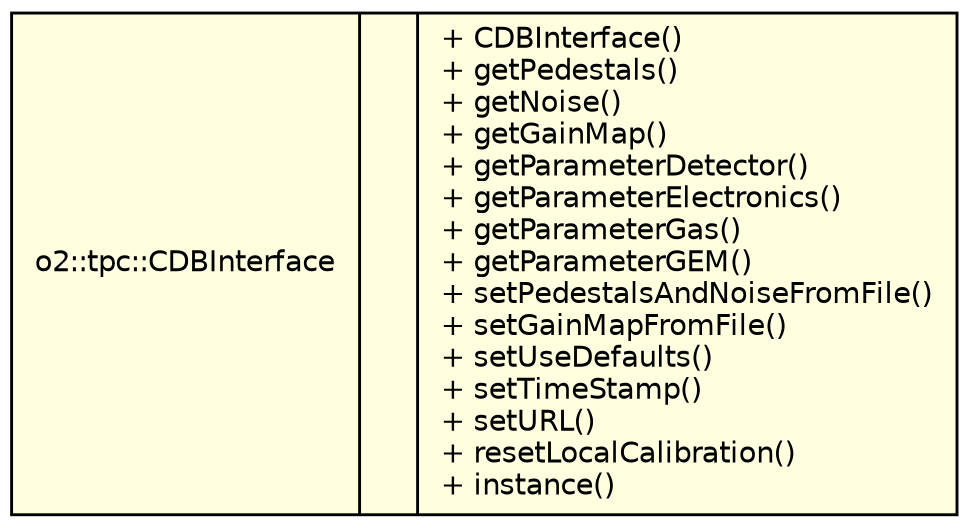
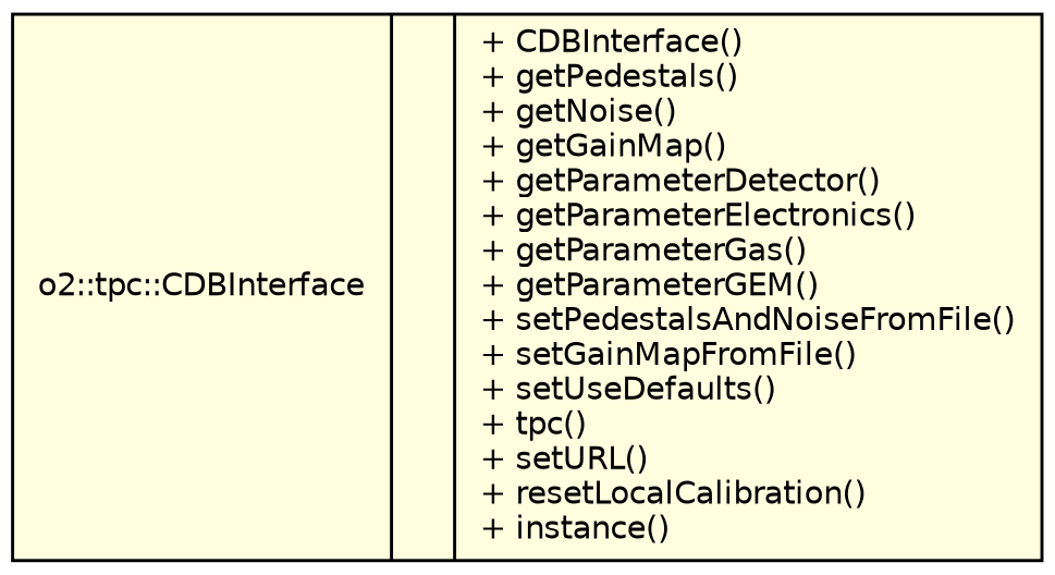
  digraph {
    rankdir=LR
    fontname="DejaVu Sans"
-   n1 [color=black fillcolor=lightyellow fontcolor=black fontname="DejaVu Sans" fontsize=10 height=0.2 label="{o2::tpc::CDBInterface\n||+ CDBInterface()\l+ getPedestals()\l+ getNoise()\l+ getGainMap()\l+ getParameterDetector()\l+ getParameterElectronics()\l+ getParameterGas()\l+ getParameterGEM()\l+ setPedestalsAndNoiseFromFile()\l+ setGainMapFromFile()\l+ setUseDefaults()\l+ setTimeStamp()\l+ setURL()\l+ resetLocalCalibration()\l+ instance()\l}" shape=record style=filled width=0.4]
+   n1 [color=black fillcolor=lightyellow fontcolor=black fontname="DejaVu Sans" fontsize=10 height=0.2 label="{o2::tpc::CDBInterface\n||+ CDBInterface()\l+ getPedestals()\l+ getNoise()\l+ getGainMap()\l+ getParameterDetector()\l+ getParameterElectronics()\l+ getParameterGas()\l+ getParameterGEM()\l+ setPedestalsAndNoiseFromFile()\l+ setGainMapFromFile()\l+ setUseDefaults()\l+ tpc()\l+ setURL()\l+ resetLocalCalibration()\l+ instance()\l}" shape=record style=filled width=0.4]
  }
